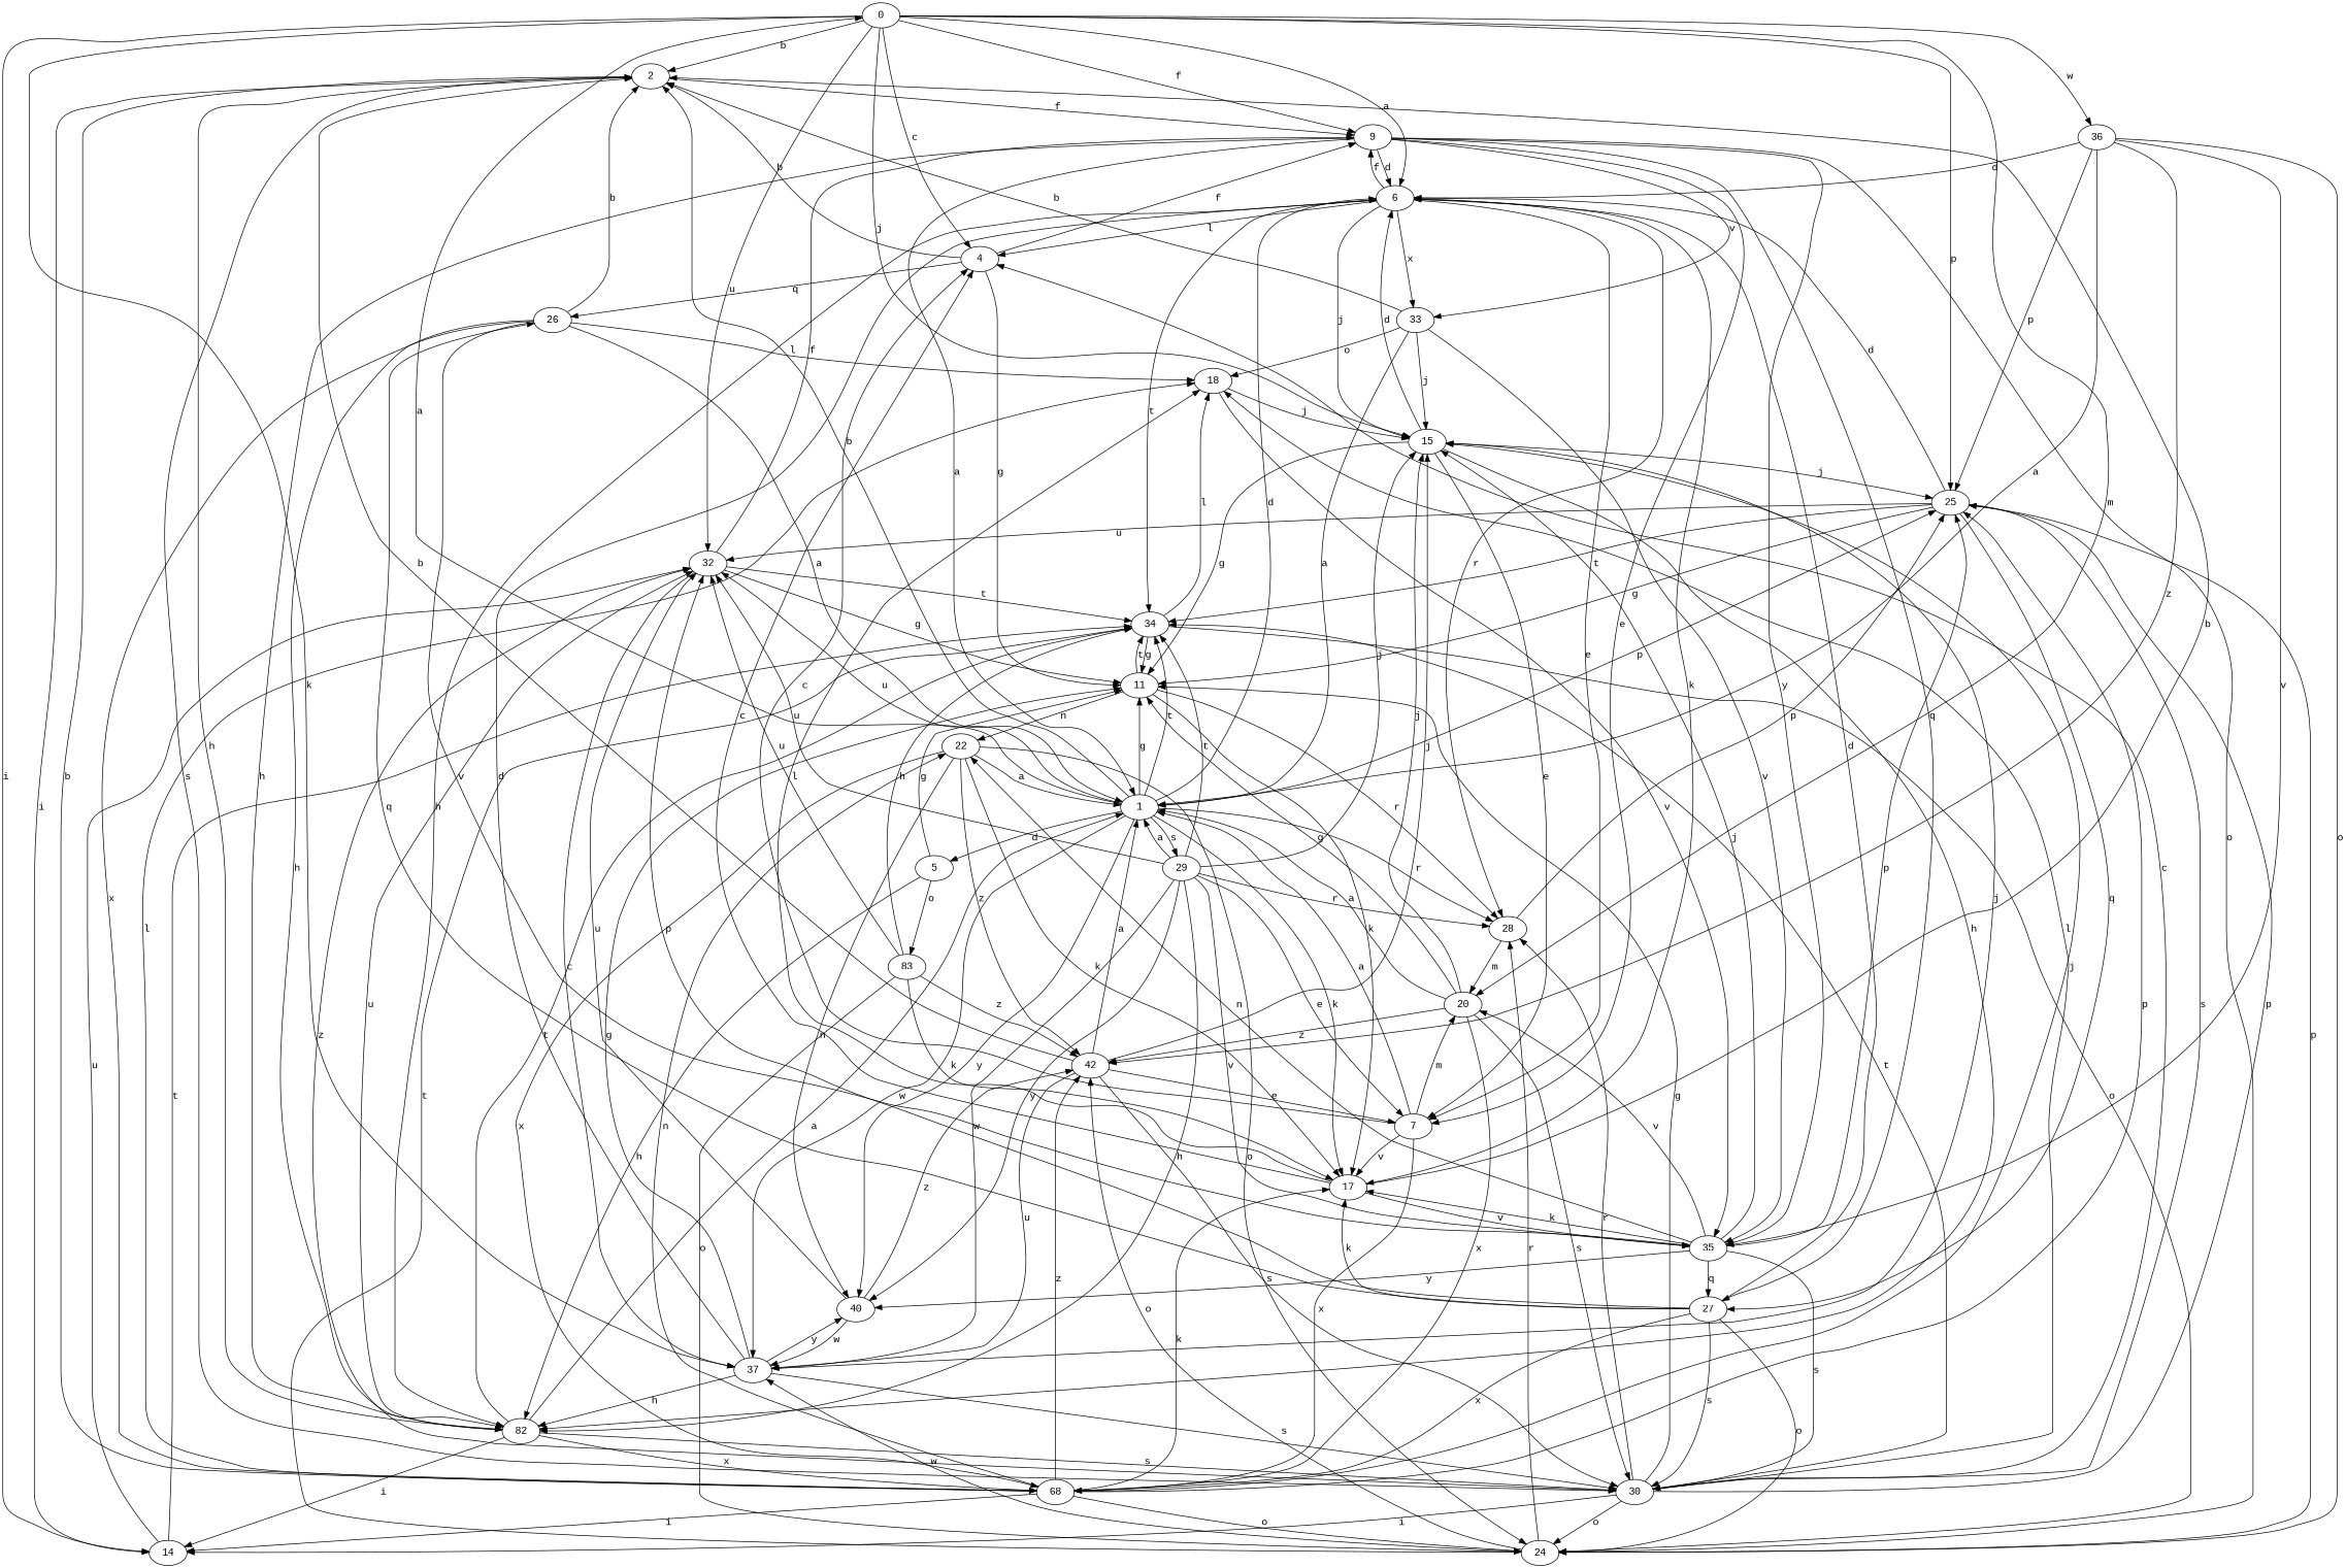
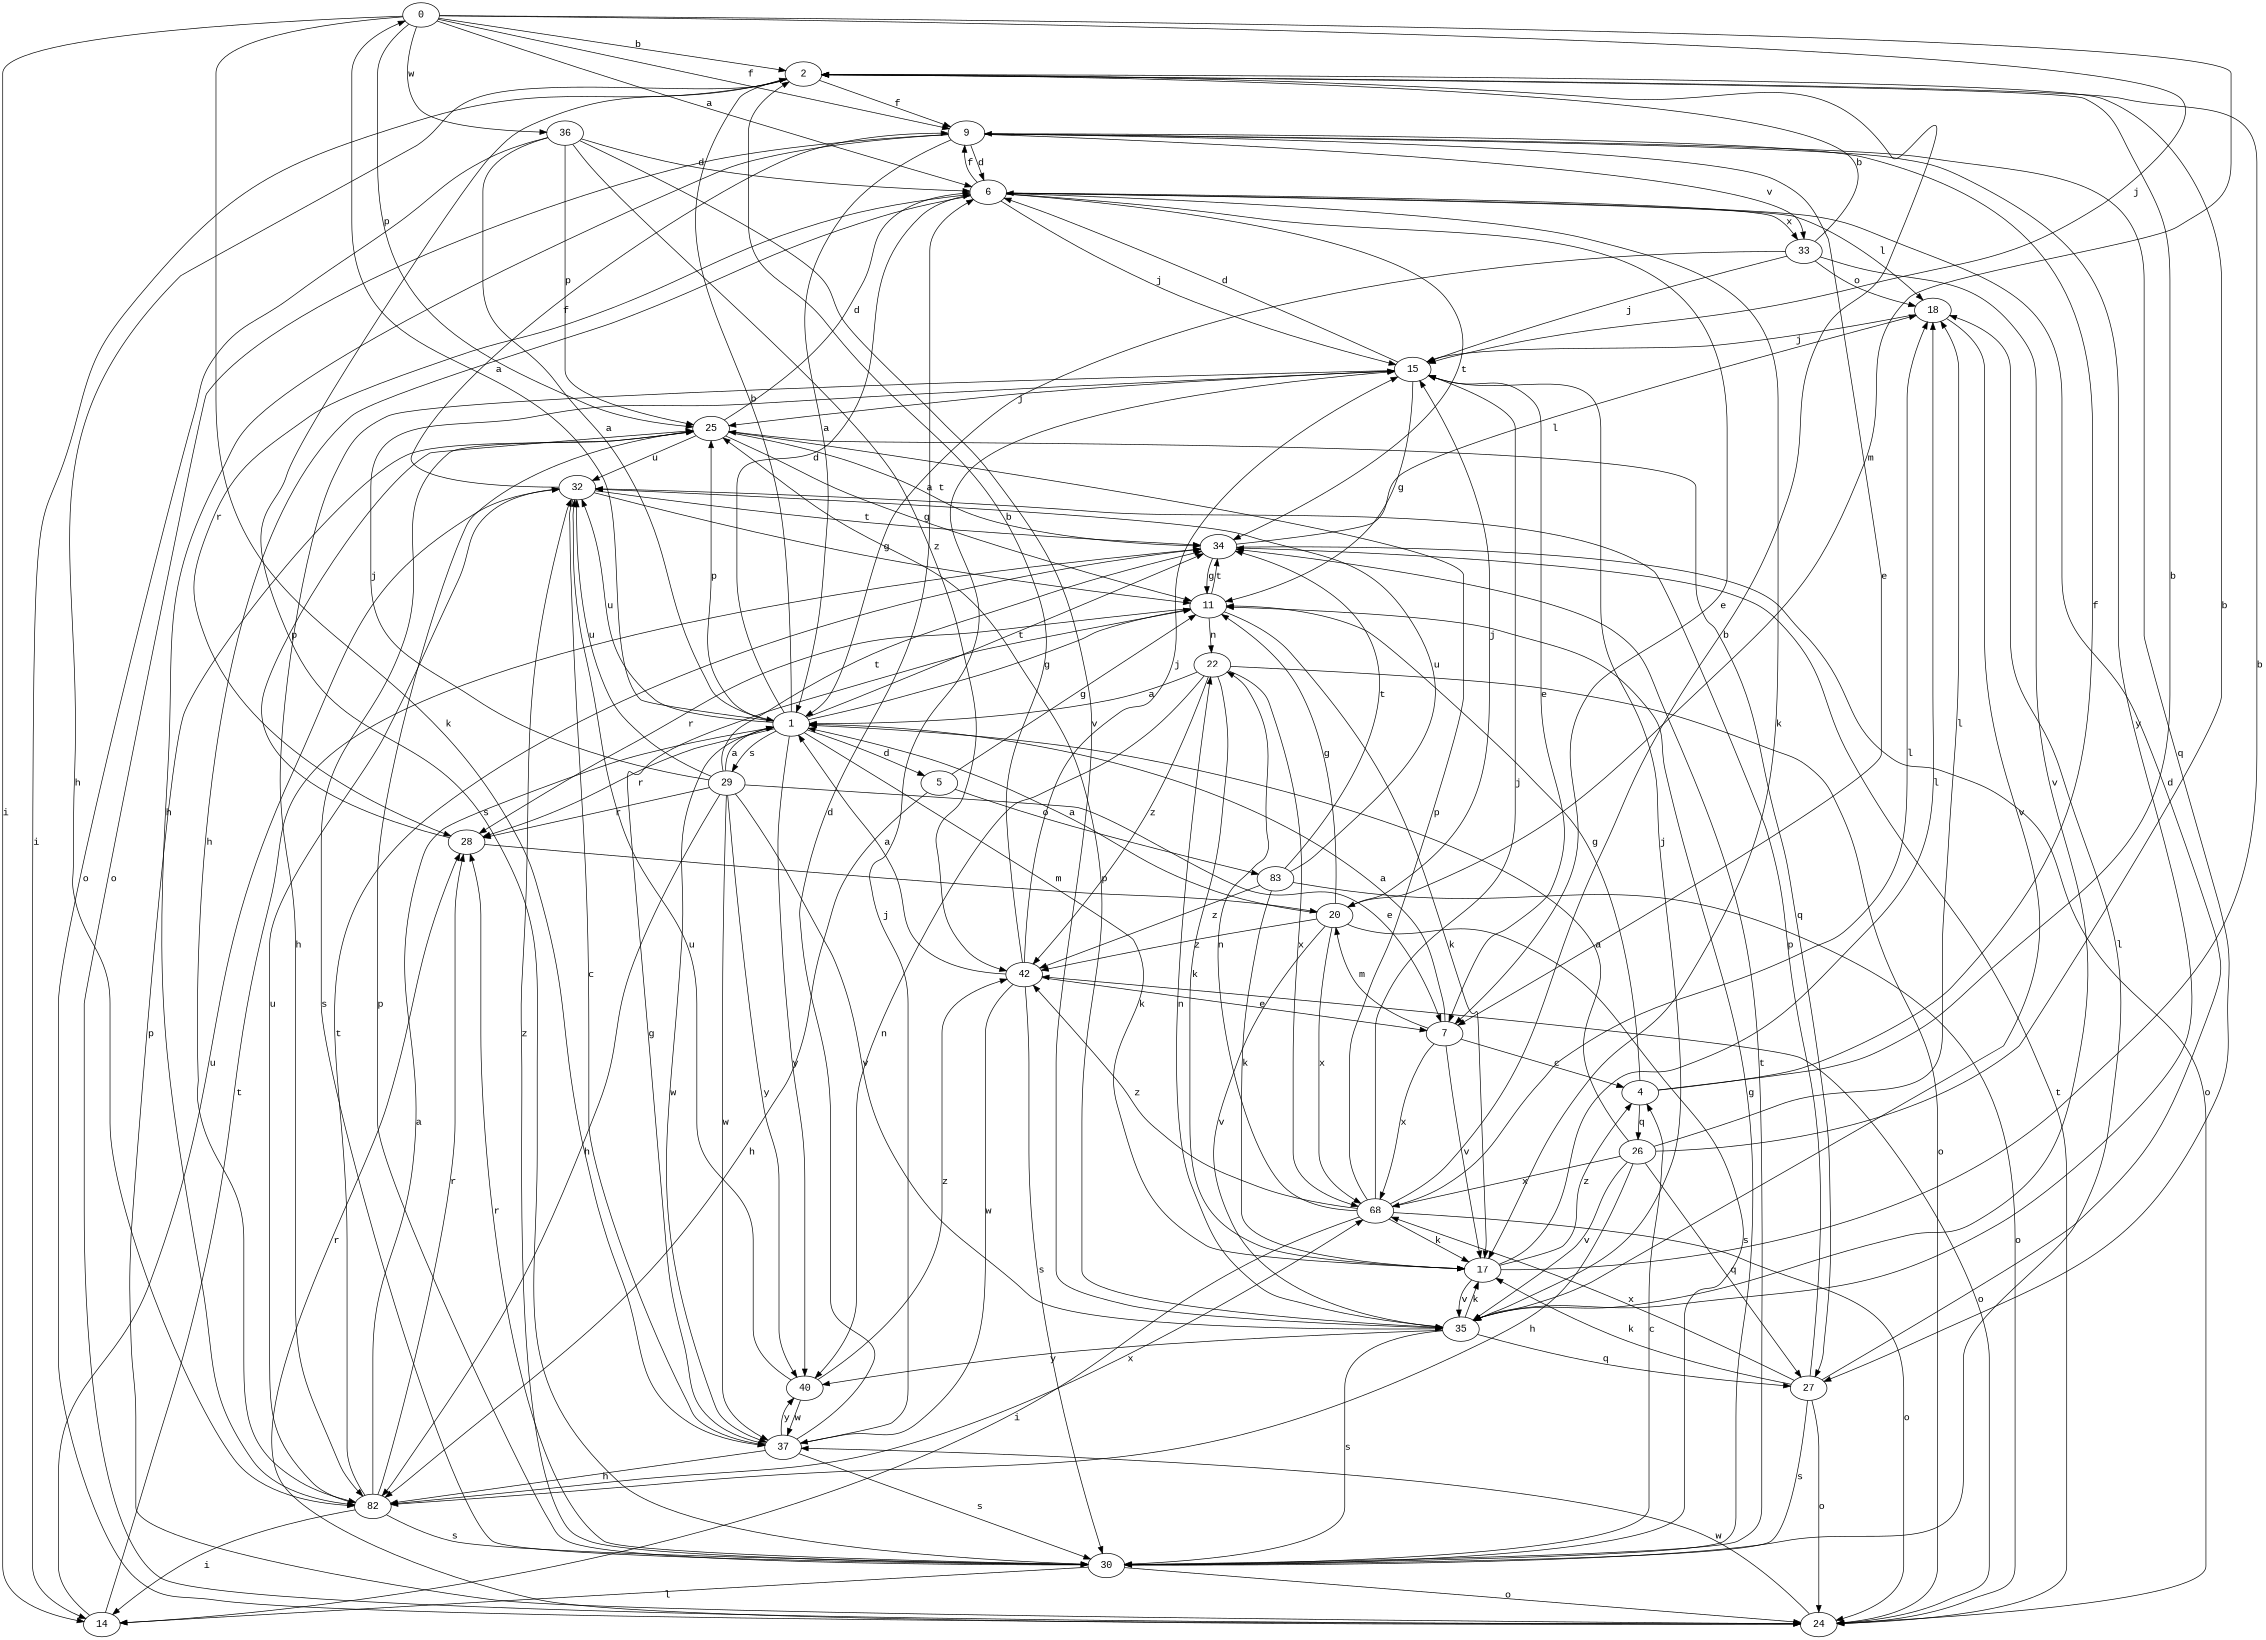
  strict digraph {
    fontname="Liberation Mono"
    node [fontname="Liberation Mono"]
    edge [fontname="Liberation Mono"]
    0
    2
    4
    9
    14
    15
    20
    25
    32
    36
    37
    6
    n13 [label=82]
    30
    11
    26
    1
    7
    33
    24
    27
    35
    n23 [label=34]
    n24 [label=68]
    42
    40
    5
    17
    28
    29
    n31 [label=83]
    18
    22
    0 -> 2 [label=b]
-   0 -> 4 [label=c]
    0 -> 9 [label=f]
    0 -> 14 [label=i]
    0 -> 15 [label=j]
    0 -> 20 [label=m]
    0 -> 25 [label=p]
-   0 -> 32 [label=u]
    0 -> 36 [label=w]
    0 -> 37 [label=k]
    0 -> 6 [label=a]
    2 -> 9 [label=f]
    2 -> 14 [label=i]
    2 -> n13 [label=h]
    2 -> 30 [label=s]
    4 -> 2 [label=b]
    4 -> 9 [label=f]
    4 -> 11 [label=g]
    4 -> 26 [label=q]
    9 -> 6 [label=d]
    9 -> n13 [label=h]
    9 -> 1 [label=a]
    9 -> 7 [label=e]
    9 -> 33 [label=v]
    9 -> 24 [label=o]
    9 -> 27 [label=q]
    9 -> 35 [label=y]
    14 -> 32 [label=u]
    14 -> n23 [label=t]
    15 -> 25 [label=j]
    15 -> 6 [label=d]
    15 -> n13 [label=h]
    15 -> 11 [label=g]
    15 -> 7 [label=e]
    20 -> 15 [label=j]
    20 -> 30 [label=s]
    20 -> 11 [label=g]
    20 -> 1 [label=a]
-   35 -> 20 [label=v]
+   20 -> 35 [label=v]
    20 -> n24 [label=x]
    20 -> 42 [label=z]
    25 -> 32 [label=u]
    25 -> 6 [label=d]
    25 -> 30 [label=s]
    25 -> 11 [label=g]
    25 -> 27 [label=q]
    25 -> n23 [label=t]
    32 -> 9 [label=f]
    32 -> 37 [label=c]
    32 -> 11 [label=g]
    32 -> n23 [label=t]
    36 -> 25 [label=p]
    36 -> 6 [label=d]
    36 -> 1 [label=a]
    36 -> 24 [label=o]
    36 -> 35 [label=v]
    36 -> 42 [label=z]
    37 -> 15 [label=j]
    37 -> 6 [label=d]
    37 -> n13 [label=h]
    37 -> 30 [label=s]
    37 -> 11 [label=g]
    37 -> 40 [label=y]
    6 -> 9 [label=f]
    6 -> 15 [label=j]
    6 -> n13 [label=h]
    6 -> 7 [label=e]
    6 -> 33 [label=x]
    6 -> n23 [label=t]
    6 -> 17 [label=k]
    6 -> 28 [label=r]
-   6 -> 4 [label=l]
+   6 -> 18 [label=l]
    n13 -> 14 [label=i]
    n13 -> 32 [label=u]
    n13 -> 30 [label=s]
    n13 -> 1 [label=a]
    n13 -> n23 [label=t]
    n13 -> n24 [label=x]
+   n13 -> 28 [label=r]
    30 -> 4 [label=c]
-   30 -> 14 [label=i]
+   30 -> 14 [label=l]
    30 -> 25 [label=p]
    30 -> 32 [label=z]
    30 -> 11 [label=g]
    30 -> 24 [label=o]
    30 -> n23 [label=t]
    30 -> 28 [label=r]
    30 -> 18 [label=l]
    11 -> n23 [label=t]
    11 -> 17 [label=k]
    11 -> 28 [label=r]
    11 -> 22 [label=n]
    26 -> 2 [label=b]
    26 -> n13 [label=h]
    26 -> 1 [label=a]
-   27 -> 26 [label=q]
+   26 -> 27 [label=q]
    26 -> 35 [label=v]
    26 -> n24 [label=x]
    26 -> 18 [label=l]
    1 -> 0 [label=a]
    1 -> 2 [label=b]
    1 -> 25 [label=p]
    1 -> 32 [label=u]
    1 -> 37 [label=w]
    1 -> 6 [label=d]
    1 -> 11 [label=g]
    1 -> n23 [label=t]
    1 -> 40 [label=y]
    1 -> 5 [label=d]
    1 -> 17 [label=k]
    1 -> 28 [label=r]
    1 -> 29 [label=s]
    7 -> 4 [label=c]
    7 -> 20 [label=m]
    7 -> 1 [label=a]
    7 -> n24 [label=x]
    7 -> 17 [label=v]
    33 -> 2 [label=b]
    33 -> 15 [label=j]
    33 -> 1 [label=a]
    33 -> 35 [label=v]
    33 -> 18 [label=o]
    24 -> 25 [label=p]
    24 -> 37 [label=w]
    24 -> n23 [label=t]
    24 -> 42 [label=o]
    24 -> 28 [label=r]
    27 -> 32 [label=p]
    27 -> 6 [label=d]
    27 -> 30 [label=s]
    27 -> 24 [label=o]
    27 -> n24 [label=x]
    27 -> 17 [label=k]
    35 -> 15 [label=j]
    35 -> 25 [label=p]
    35 -> 30 [label=s]
    35 -> 27 [label=q]
    35 -> 40 [label=y]
    35 -> 17 [label=k]
    35 -> 22 [label=n]
    n23 -> 11 [label=g]
    n23 -> 24 [label=o]
    n23 -> 18 [label=l]
    n24 -> 2 [label=b]
    n24 -> 14 [label=i]
    n24 -> 15 [label=j]
    n24 -> 25 [label=p]
    n24 -> 24 [label=o]
    n24 -> 42 [label=z]
    n24 -> 17 [label=k]
    n24 -> 18 [label=l]
    n24 -> 22 [label=n]
    42 -> 2 [label=b]
    42 -> 15 [label=j]
-   42 -> 37 [label=u]
+   42 -> 37 [label=w]
    42 -> 30 [label=s]
    42 -> 1 [label=a]
    42 -> 7 [label=e]
    40 -> 32 [label=u]
    40 -> 37 [label=w]
    40 -> 42 [label=z]
    5 -> n13 [label=h]
    5 -> 11 [label=g]
    5 -> n31 [label=o]
    17 -> 2 [label=b]
-   17 -> 4 [label=c]
+   17 -> 4 [label=z]
    17 -> 35 [label=v]
    17 -> 18 [label=l]
    28 -> 20 [label=m]
    28 -> 25 [label=p]
    29 -> 15 [label=j]
    29 -> 32 [label=u]
    29 -> 37 [label=w]
    29 -> n13 [label=h]
    29 -> 1 [label=a]
    29 -> 7 [label=e]
    29 -> 35 [label=v]
    29 -> n23 [label=t]
    29 -> 40 [label=y]
    29 -> 28 [label=r]
    n31 -> 32 [label=u]
    n31 -> 24 [label=o]
-   n31 -> n23 [label=h]
+   n31 -> n23 [label=t]
    n31 -> 42 [label=z]
    n31 -> 17 [label=k]
    18 -> 15 [label=j]
    18 -> 35 [label=v]
    22 -> 1 [label=a]
    22 -> 24 [label=o]
    22 -> n24 [label=x]
    22 -> 42 [label=z]
    22 -> 40 [label=n]
    22 -> 17 [label=k]
  }
